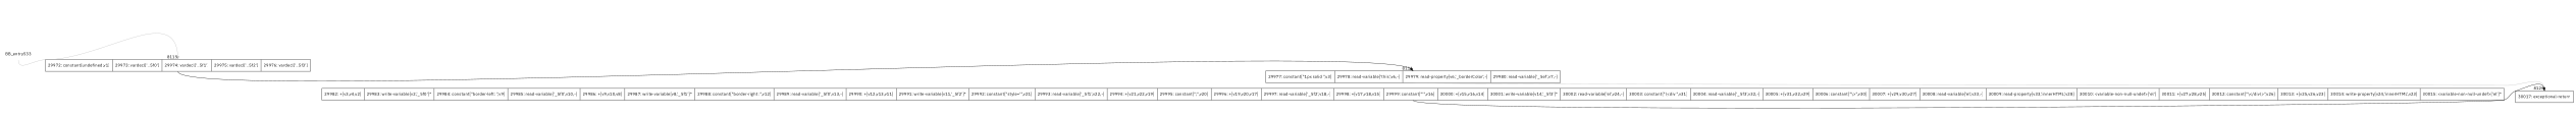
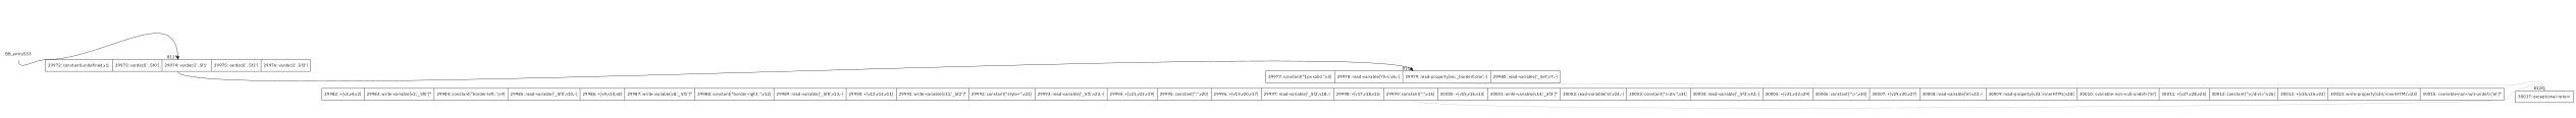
  digraph {
    fontname="IBM Plex Sans"
    rankdir=LR
    node [fontname="IBM Plex Sans" shape=record]
    edge [fontname="IBM Plex Sans" headport=n tailport=s]
    BB_entry533 [shape=none]
    n2 [label="{29972: constant[undefined,v1]|29973: vardecl['_5f0']|29974: vardecl['_5f1']|29975: vardecl['_5f2']|29976: vardecl['_5f3']}"]
    n3 [label="{29977: constant[\"1px solid \",v3]|29978: read-variable['this',v6,-]|29979: read-property[v6,'_borderColor',-]|29980: read-variable['_5ef',v7,-]}"]
    n4 [label="{30017: exceptional-return}"]
    n5 [label="{29982: +[v3,v4,v2]|29983: write-variable[v2,'_5f0']*|29984: constant[\"border-left: \",v9]|29985: read-variable['_5f0',v10,-]|29986: +[v9,v10,v8]|29987: write-variable[v8,'_5f1']*|29988: constant[\"border-right: \",v12]|29989: read-variable['_5f0',v13,-]|29990: +[v12,v13,v11]|29991: write-variable[v11,'_5f2']*|29992: constant[\"style='\",v21]|29993: read-variable['_5f1',v22,-]|29994: +[v21,v22,v19]|29995: constant[\";\",v20]|29996: +[v19,v20,v17]|29997: read-variable['_5f2',v18,-]|29998: +[v17,v18,v15]|29999: constant[\"'\",v16]|30000: +[v15,v16,v14]|30001: write-variable[v14,'_5f3']*|30002: read-variable['el',v24,-]|30003: constant[\"\\\<div \",v31]|30004: read-variable['_5f3',v32,-]|30005: +[v31,v32,v29]|30006: constant[\"\\\>\",v30]|30007: +[v29,v30,v27]|30008: read-variable['el',v33,-]|30009: read-property[v33,'innerHTML',v28]|30010: \<variable-non-null-undef\>['el']|30011: +[v27,v28,v25]|30012: constant[\"\\\</div\\\>\",v26]|30013: +[v25,v26,v23]|30014: write-property[v24,'innerHTML',v23]|30015: \<variable-non-null-undef\>['el']*}"]
-   BB_entry533 -> n2 [headlabel="    8115" color=gray]
+   BB_entry533 -> n2 [headlabel="    8115"]
    n2 -> n3 [headlabel="      8116"]
    n3 -> n4 [color=gray headlabel="      8120"]
-   n5 -> n4 [color=black]
+   n5 -> n4 [color=gray]
  }
